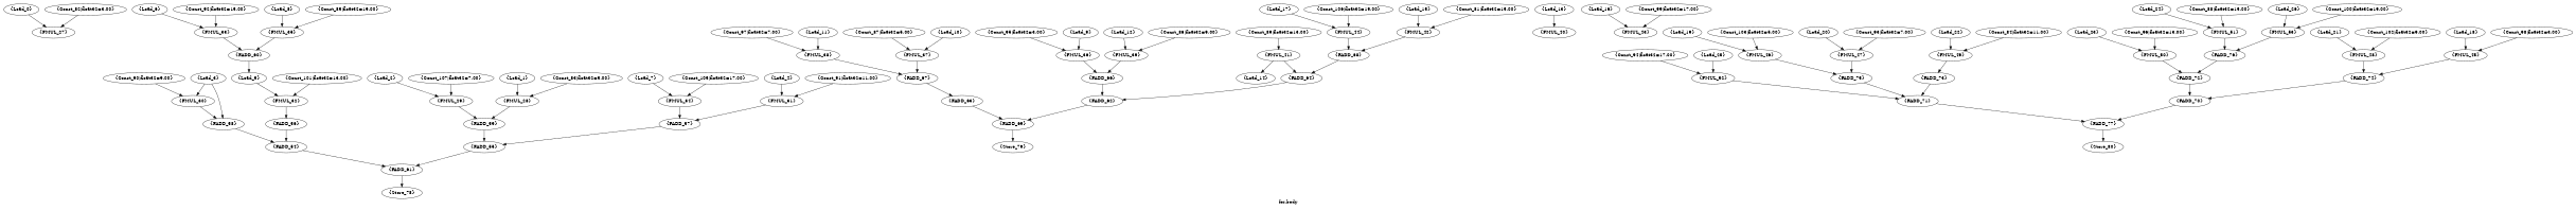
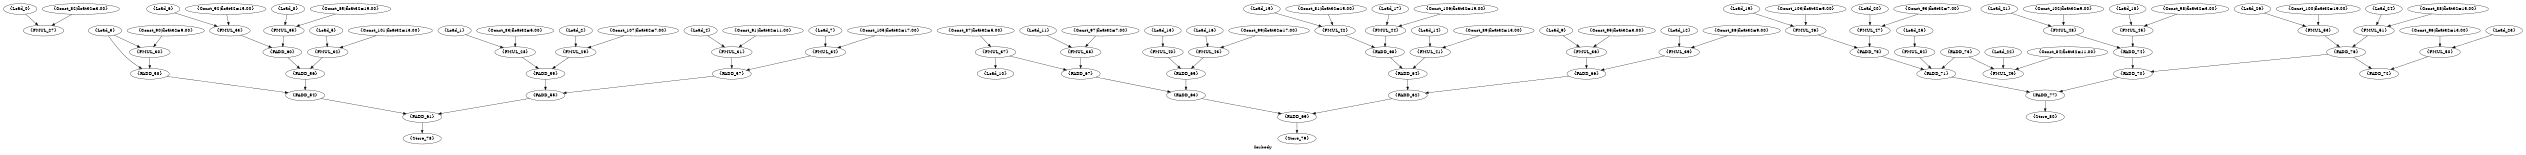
  strict digraph {
    label="for.body"
    node [opcode=input]
    edge [driver=outPinA load=inPinA]
    n1 [label="{Load_0}"]
    n2 [label="{FMUL_27}" opcode=FMUL]
    n3 [label="{Load_1}"]
    n4 [label="{FMUL_28}" opcode=FMUL]
    n5 [label="{FADD_59}" opcode=FADD]
    n6 [label="{Load_2}"]
    n7 [label="{FMUL_29}" opcode=FMUL]
    n8 [label="{Load_3}"]
    n9 [label="{FMUL_30}" opcode=FMUL]
    n10 [label="{FADD_58}" opcode=FADD]
    n11 [label="{Load_4}"]
    n12 [label="{FMUL_31}" opcode=FMUL]
    n13 [label="{FADD_57}" opcode=FADD]
    n14 [label="{Load_5}"]
    n15 [label="{FMUL_32}" opcode=FMUL]
    n16 [label="{FADD_56}" opcode=FADD]
    n17 [label="{Load_6}"]
    n18 [label="{FMUL_33}" opcode=FMUL]
    n19 [label="{FADD_60}" opcode=FADD]
    n20 [label="{Load_7}"]
    n21 [label="{FMUL_34}" opcode=FMUL]
    n22 [label="{Load_8}"]
    n23 [label="{FMUL_35}" opcode=FMUL]
    n24 [label="{Load_9}"]
    n25 [label="{FMUL_36}" opcode=FMUL]
    n26 [label="{FADD_66}" opcode=FADD]
    n27 [label="{Load_10}"]
    n28 [label="{FMUL_37}" opcode=FMUL]
    n29 [label="{FADD_67}" opcode=FADD]
    n30 [label="{Load_11}"]
    n31 [label="{FMUL_38}" opcode=FMUL]
    n32 [label="{Load_12}"]
    n33 [label="{FMUL_39}" opcode=FMUL]
    n34 [label="{Load_13}"]
    n35 [label="{FMUL_40}" opcode=FMUL]
+   n36 [label="{FADD_65}" opcode=FADD]
    n37 [label="{Load_14}"]
    n38 [label="{FMUL_41}" opcode=FMUL]
    n39 [label="{FADD_64}" opcode=FADD]
    n40 [label="{Load_15}"]
    n41 [label="{FMUL_42}" opcode=FMUL]
    n42 [label="{FADD_68}" opcode=FADD]
    n43 [label="{Load_16}"]
    n44 [label="{FMUL_43}" opcode=FMUL]
    n45 [label="{Load_17}"]
    n46 [label="{FMUL_44}" opcode=FMUL]
    n47 [label="{Load_18}"]
    n48 [label="{FMUL_45}" opcode=FMUL]
    n49 [label="{FADD_74}" opcode=FADD]
    n50 [label="{Load_19}"]
    n51 [label="{FMUL_46}" opcode=FMUL]
    n52 [label="{FADD_75}" opcode=FADD]
    n53 [label="{Load_20}"]
    n54 [label="{FMUL_47}" opcode=FMUL]
    n55 [label="{Load_21}"]
    n56 [label="{FMUL_48}" opcode=FMUL]
    n57 [label="{Load_22}"]
    n58 [label="{FMUL_49}" opcode=FMUL]
    n59 [label="{FADD_73}" opcode=FADD]
    n60 [label="{Load_23}"]
    n61 [label="{FMUL_50}" opcode=FMUL]
    n62 [label="{FADD_72}" opcode=FADD]
    n63 [label="{Load_24}"]
    n64 [label="{FMUL_51}" opcode=FMUL]
    n65 [label="{FADD_76}" opcode=FADD]
    n66 [label="{Load_25}"]
    n67 [label="{FMUL_52}" opcode=FMUL]
    n68 [label="{FADD_71}" opcode=FADD]
    n69 [label="{Load_26}"]
    n70 [label="{FMUL_53}" opcode=FMUL]
    n71 [label="{FADD_54}" opcode=FADD]
    n72 [label="{FADD_55}" opcode=FADD]
    n73 [label="{FADD_62}" opcode=FADD]
    n74 [label="{FADD_63}" opcode=FADD]
    n75 [label="{FADD_70}" opcode=FADD]
    n76 [label="{FADD_61}" opcode=FADD]
    n77 [label="{Store_78}" opcode=output]
    n78 [label="{FADD_69}" opcode=FADD]
    n79 [label="{Store_79}" opcode=output]
    n80 [label="{FADD_77}" opcode=FADD]
    n81 [label="{Store_80}" opcode=output]
    n82 [constVal=1 float32=15.00 label="{Const_81|float32=15.00}" opcode=const]
    n83 [constVal=1 float32=3.00 label="{Const_82|float32=3.00}" opcode=const]
    n84 [constVal=1 float32=5.00 label="{Const_83|float32=5.00}" opcode=const]
    n85 [constVal=1 float32=11.00 label="{Const_84|float32=11.00}" opcode=const]
    n86 [constVal=1 float32=19.00 label="{Const_85|float32=19.00}" opcode=const]
    n87 [constVal=1 float32=9.00 label="{Const_86|float32=9.00}" opcode=const]
    n88 [constVal=1 float32=5.00 label="{Const_87|float32=5.00}" opcode=const]
    n89 [constVal=1 float32=15.00 label="{Const_88|float32=15.00}" opcode=const]
    n90 [constVal=1 float32=13.00 label="{Const_89|float32=13.00}" opcode=const]
    n91 [constVal=1 float32=9.00 label="{Const_90|float32=9.00}" opcode=const]
    n92 [constVal=1 float32=11.00 label="{Const_91|float32=11.00}" opcode=const]
    n93 [constVal=1 float32=15.00 label="{Const_92|float32=15.00}" opcode=const]
    n94 [constVal=1 float32=7.00 label="{Const_93|float32=7.00}" opcode=const]
-   n95 [constVal=1 float32=17.00 label="{Const_94|float32=17.00}" opcode=const]
    n96 [constVal=1 float32=3.00 label="{Const_95|float32=3.00}" opcode=const]
    n97 [constVal=1 float32=13.00 label="{Const_96|float32=13.00}" opcode=const]
    n98 [constVal=1 float32=7.00 label="{Const_97|float32=7.00}" opcode=const]
    n99 [constVal=1 float32=3.00 label="{Const_98|float32=3.00}" opcode=const]
    n100 [constVal=1 float32=17.00 label="{Const_99|float32=17.00}" opcode=const]
    n101 [constVal=1 float32=19.00 label="{Const_100|float32=19.00}" opcode=const]
    n102 [constVal=1 float32=13.00 label="{Const_101|float32=13.00}" opcode=const]
    n103 [constVal=1 float32=9.00 label="{Const_102|float32=9.00}" opcode=const]
    n104 [constVal=1 float32=5.00 label="{Const_103|float32=5.00}" opcode=const]
    n105 [constVal=1 float32=17.00 label="{Const_105|float32=17.00}" opcode=const]
    n106 [constVal=1 float32=19.00 label="{Const_106|float32=19.00}" opcode=const]
    n107 [constVal=1 float32=7.00 label="{Const_107|float32=7.00}" opcode=const]
    n1 -> n2 [load=inPinB]
    n3 -> n4 [load=inPinB]
    n4 -> n5 [load=inPinB]
    n5 -> n72 [load=inPinB]
    n6 -> n7 [load=inPinB]
    n7 -> n5
    n8 -> n9 [load=inPinB]
    n8 -> n10 [load=inPinB]
    n9 -> n10
    n10 -> n71 [load=inPinB]
    n11 -> n12 [load=inPinB]
    n12 -> n13 [load=inPinB]
    n13 -> n72
    n14 -> n15 [load=inPinB]
    n15 -> n16 [load=inPinB]
    n16 -> n71
    n17 -> n18 [load=inPinB]
    n18 -> n19 [load=inPinB]
-   n19 -> n14
+   n19 -> n16
    n20 -> n21 [load=inPinB]
    n21 -> n13
    n22 -> n23 [load=inPinB]
    n23 -> n19
    n24 -> n25 [load=inPinB]
    n25 -> n26 [load=inPinB]
    n26 -> n73 [load=inPinB]
-   n27 -> n28 [load=inPinB]
+   n28 -> n27 [load=inPinB]
    n28 -> n29 [load=inPinB]
    n29 -> n74 [load=inPinB]
    n30 -> n31 [load=inPinB]
    n31 -> n29
    n32 -> n33 [load=inPinB]
    n33 -> n26
    n34 -> n35 [load=inPinB]
-   n38 -> n37 [load=inPinB]
+   n35 -> n36 [load=inPinB]
+   n36 -> n74
+   n37 -> n38 [load=inPinB]
    n38 -> n39 [load=inPinB]
    n39 -> n73
    n40 -> n41 [load=inPinB]
    n41 -> n42 [load=inPinB]
    n42 -> n39
    n43 -> n44 [load=inPinB]
+   n44 -> n36
    n45 -> n46 [load=inPinB]
    n46 -> n42
    n47 -> n48 [load=inPinB]
    n48 -> n49 [load=inPinB]
    n49 -> n75 [load=inPinB]
    n50 -> n51 [load=inPinB]
    n51 -> n52 [load=inPinB]
    n52 -> n68 [load=inPinB]
    n53 -> n54 [load=inPinB]
    n54 -> n52
    n55 -> n56 [load=inPinB]
    n56 -> n49
    n57 -> n58 [load=inPinB]
-   n58 -> n59 [load=inPinB]
+   n59 -> n58 [load=inPinB]
    n59 -> n68
    n60 -> n61 [load=inPinB]
    n61 -> n62 [load=inPinB]
-   n62 -> n75
+   n65 -> n75
    n63 -> n64 [load=inPinB]
    n64 -> n65 [load=inPinB]
    n65 -> n62
    n66 -> n67 [load=inPinB]
    n67 -> n68
    n68 -> n80 [load=inPinB]
    n69 -> n70 [load=inPinB]
    n70 -> n65
    n71 -> n76
    n72 -> n76 [load=inPinB]
    n73 -> n78
    n74 -> n78 [load=inPinB]
    n75 -> n80
    n76 -> n77
    n78 -> n79
    n80 -> n81
    n82 -> n41
    n83 -> n2
    n84 -> n4
    n85 -> n58
    n86 -> n23
    n87 -> n33
    n88 -> n28
    n89 -> n64
    n90 -> n38
    n91 -> n9
    n92 -> n12
    n93 -> n18
    n94 -> n54
-   n95 -> n67
    n96 -> n25
    n97 -> n61
    n98 -> n31
    n99 -> n48
    n100 -> n44
    n101 -> n70
    n102 -> n15
    n103 -> n56
    n104 -> n51
    n105 -> n21
    n106 -> n46
    n107 -> n7
  }
